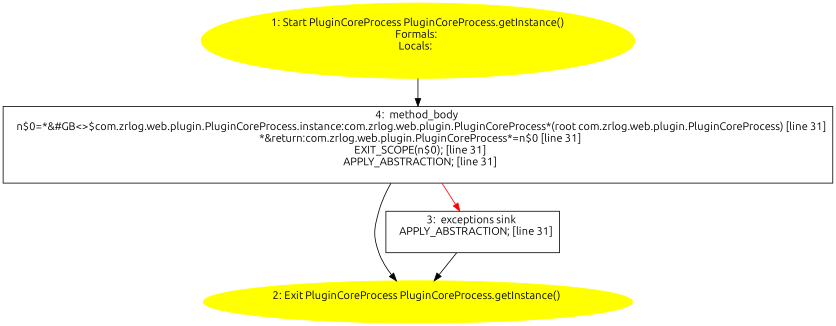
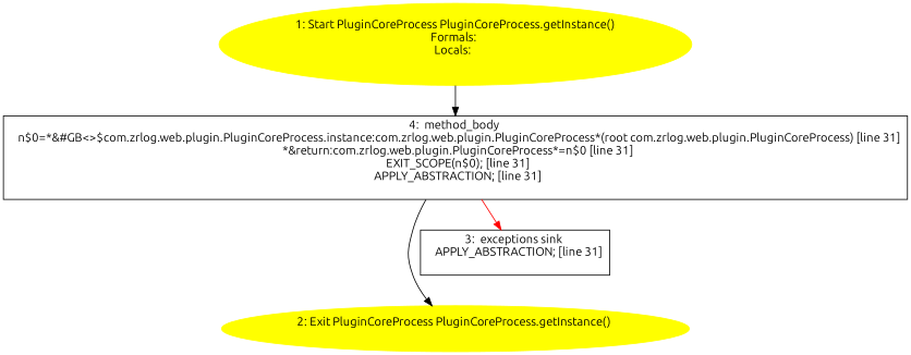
  digraph {
    fontname=Ubuntu
    node [fontname=Ubuntu]
    edge [fontname=Ubuntu]
    n1 [color=yellow label="1: Start PluginCoreProcess PluginCoreProcess.getInstance()\nFormals: \nLocals:  \n  " style=filled]
    n2 [label="4:  method_body \n   n$0=*&#GB<>$com.zrlog.web.plugin.PluginCoreProcess.instance:com.zrlog.web.plugin.PluginCoreProcess*(root com.zrlog.web.plugin.PluginCoreProcess) [line 31]\n  *&return:com.zrlog.web.plugin.PluginCoreProcess*=n$0 [line 31]\n  EXIT_SCOPE(n$0); [line 31]\n  APPLY_ABSTRACTION; [line 31]\n " shape=box]
    n3 [color=yellow label="2: Exit PluginCoreProcess PluginCoreProcess.getInstance() \n  " style=filled]
    n4 [label="3:  exceptions sink \n   APPLY_ABSTRACTION; [line 31]\n " shape=box]
    n1 -> n2
    n2 -> n3
    n2 -> n4 [color=red]
-   n4 -> n3
  }
